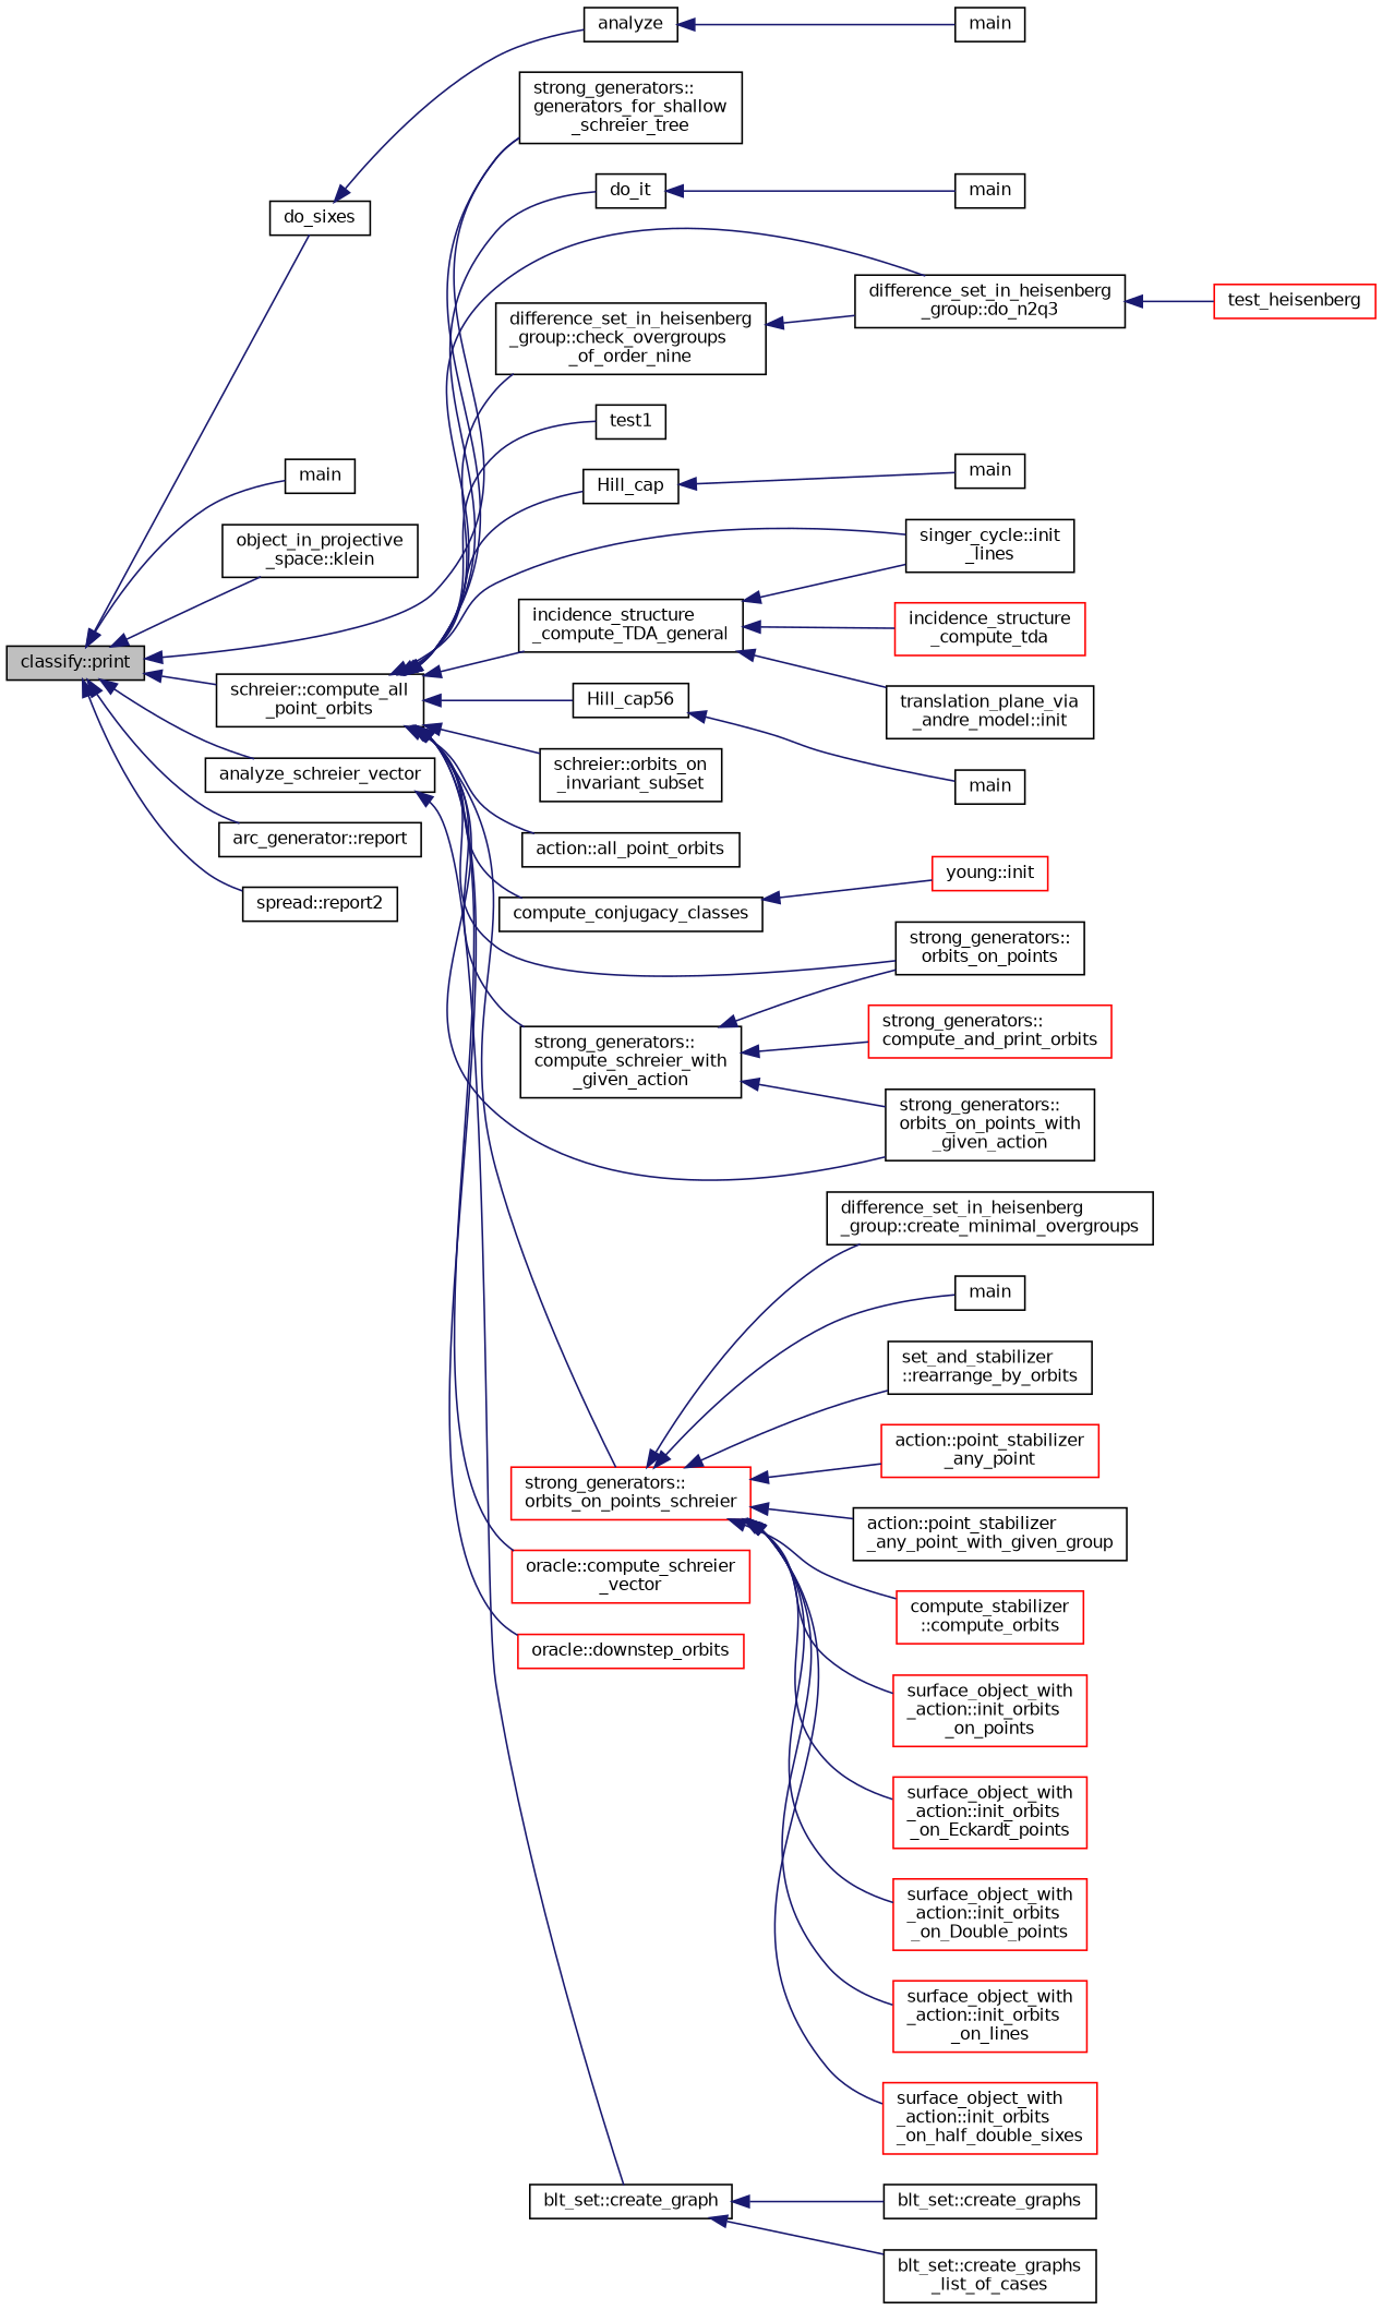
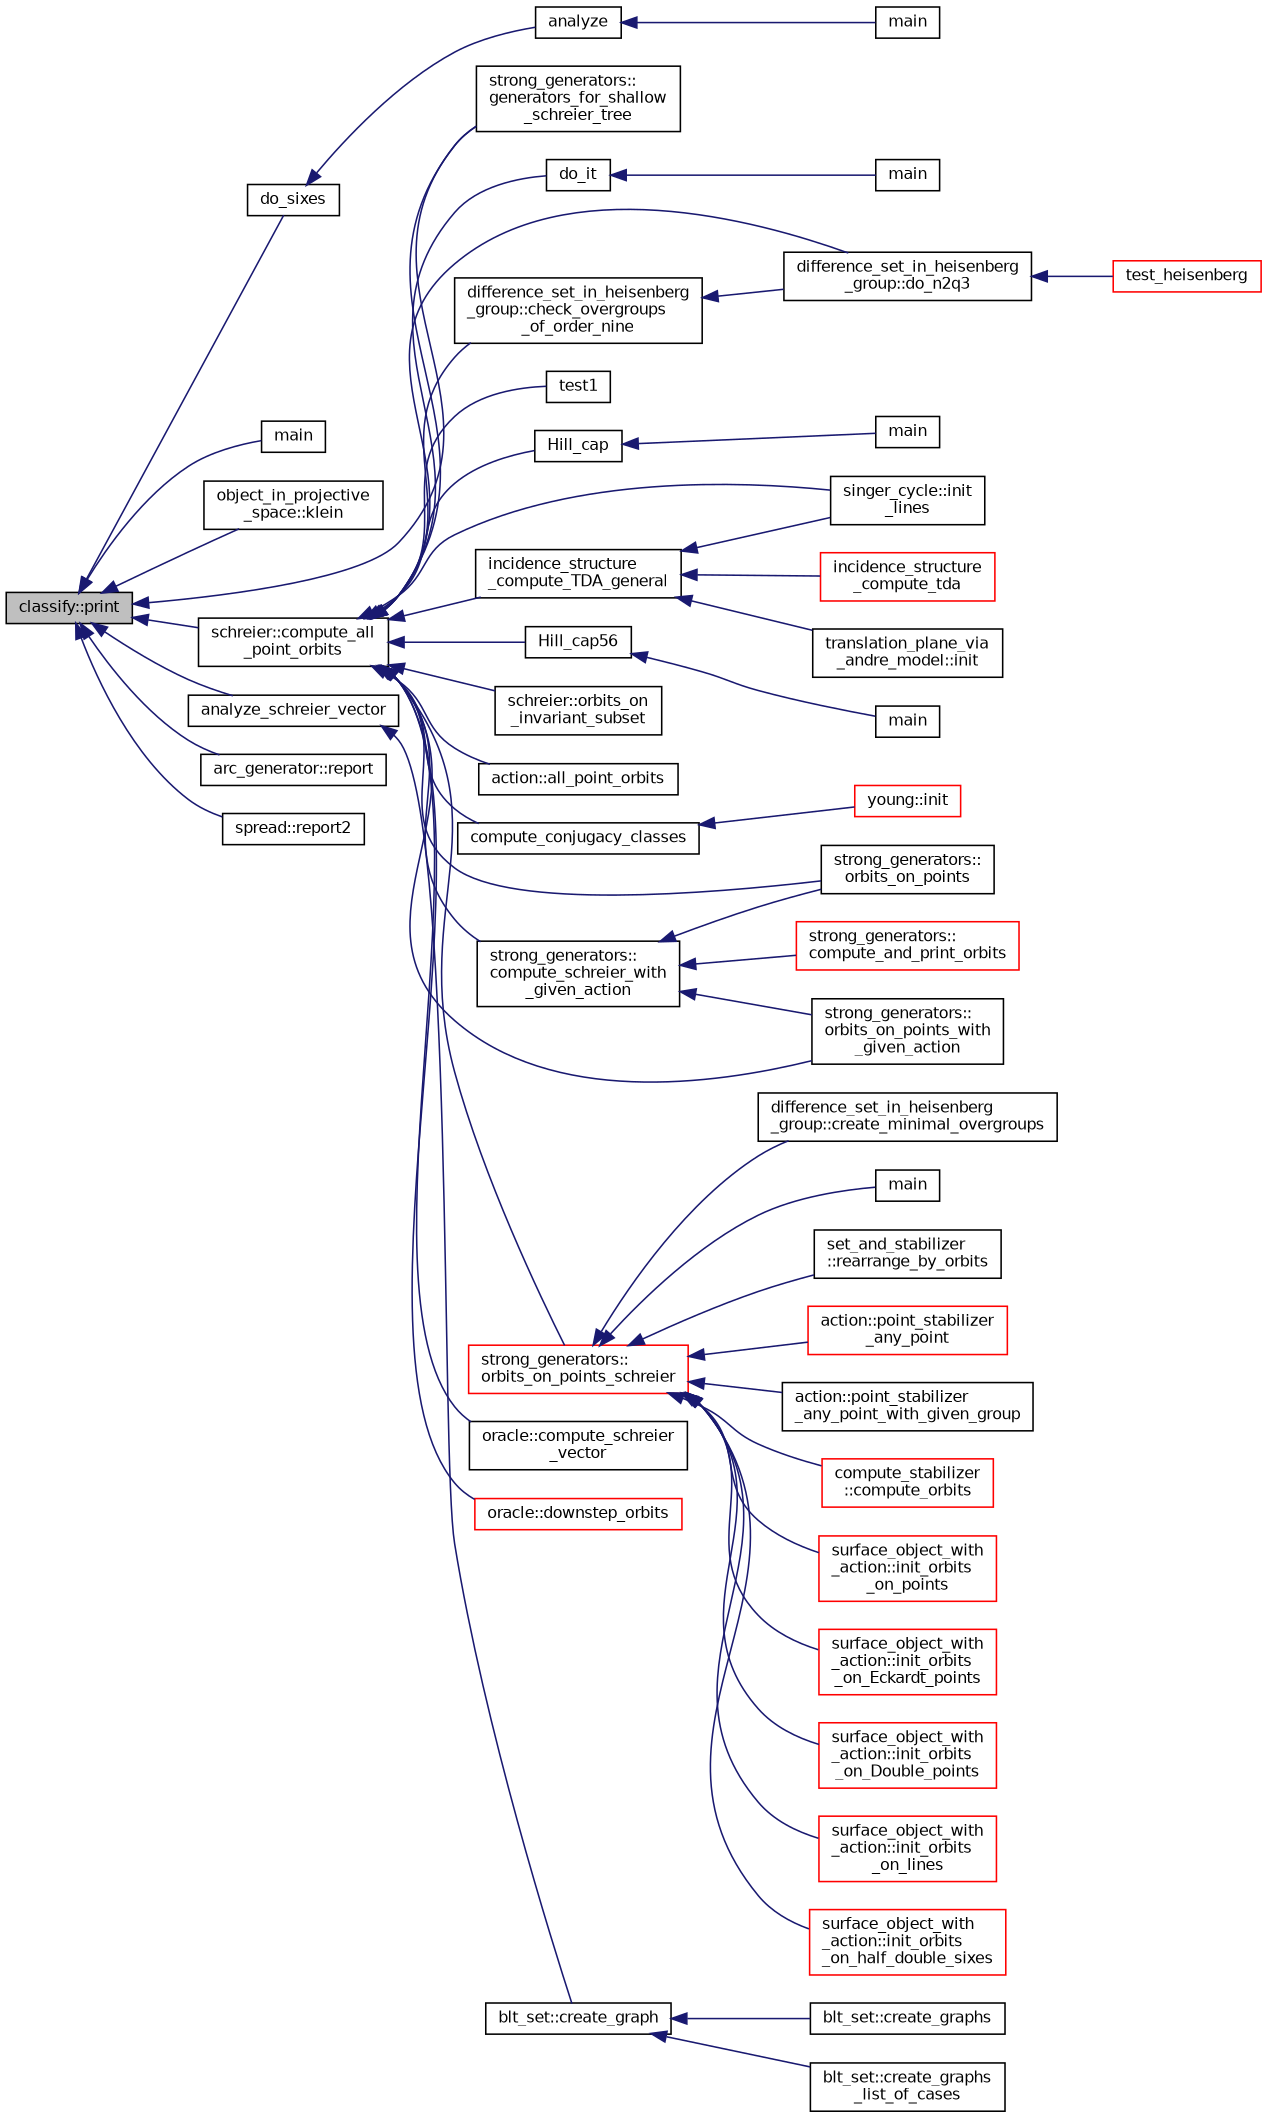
  digraph {
    rankdir=LR
    node [color=black fillcolor=white fontname=Helvetica fontsize=10 shape=record style=filled]
    edge [color=midnightblue dir=back fontname=Helvetica fontsize=10 labelfontname=Helvetica labelfontsize=10 style=solid]
    n1 [fillcolor=grey75 fontcolor=black height=0.2 label="classify::print" width=0.4]
    n2 [height=0.2 label=do_sixes width=0.4]
    n3 [height=0.2 label=main width=0.4]
    n4 [height=0.2 label="object_in_projective\l_space::klein" width=0.4]
    n5 [height=0.2 label="schreier::compute_all\l_point_orbits" width=0.4]
    n6 [height=0.2 label="strong_generators::\lgenerators_for_shallow\l_schreier_tree" width=0.4]
    n7 [height=0.2 label=analyze_schreier_vector width=0.4]
    n8 [height=0.2 label="arc_generator::report" width=0.4]
    n9 [height=0.2 label="spread::report2" width=0.4]
    n10 [height=0.2 label="blt_set::create_graph" width=0.4]
    n11 [height=0.2 label="blt_set::create_graphs" width=0.4]
    n12 [height=0.2 label="blt_set::create_graphs\l_list_of_cases" width=0.4]
    n13 [height=0.2 label=analyze width=0.4]
    n14 [height=0.2 label=do_it width=0.4]
    n15 [height=0.2 label="difference_set_in_heisenberg\l_group::do_n2q3" width=0.4]
    n16 [height=0.2 label="difference_set_in_heisenberg\l_group::check_overgroups\l_of_order_nine" width=0.4]
    n17 [height=0.2 label=test1 width=0.4]
    n18 [height=0.2 label=Hill_cap width=0.4]
    n19 [height=0.2 label="incidence_structure\l_compute_TDA_general" width=0.4]
    n20 [height=0.2 label="singer_cycle::init\l_lines" width=0.4]
    n21 [height=0.2 label=Hill_cap56 width=0.4]
    n22 [height=0.2 label="schreier::orbits_on\l_invariant_subset" width=0.4]
    n23 [height=0.2 label="action::all_point_orbits" width=0.4]
    n24 [height=0.2 label=compute_conjugacy_classes width=0.4]
    n25 [height=0.2 label="strong_generators::\lcompute_schreier_with\l_given_action" width=0.4]
    n26 [height=0.2 label="strong_generators::\lorbits_on_points" width=0.4]
    n27 [height=0.2 label="strong_generators::\lorbits_on_points_with\l_given_action" width=0.4]
    n28 [color=red height=0.2 label="strong_generators::\lorbits_on_points_schreier" width=0.4]
-   n29 [color=red height=0.2 label="oracle::compute_schreier\l_vector" width=0.4]
+   n29 [height=0.2 label="oracle::compute_schreier\l_vector" width=0.4]
    n30 [color=red height=0.2 label="oracle::downstep_orbits" width=0.4]
    n31 [height=0.2 label=main width=0.4]
    n32 [height=0.2 label=main width=0.4]
    n33 [color=red height=0.2 label=test_heisenberg width=0.4]
    n34 [height=0.2 label=main width=0.4]
    n35 [color=red height=0.2 label="incidence_structure\l_compute_tda" width=0.4]
    n36 [height=0.2 label="translation_plane_via\l_andre_model::init" width=0.4]
    n37 [height=0.2 label=main width=0.4]
    n38 [color=red height=0.2 label="young::init" width=0.4]
    n39 [color=red height=0.2 label="strong_generators::\lcompute_and_print_orbits" width=0.4]
    n40 [height=0.2 label="difference_set_in_heisenberg\l_group::create_minimal_overgroups" width=0.4]
    n41 [height=0.2 label=main width=0.4]
    n42 [height=0.2 label="set_and_stabilizer\l::rearrange_by_orbits" width=0.4]
    n43 [color=red height=0.2 label="action::point_stabilizer\l_any_point" width=0.4]
    n44 [height=0.2 label="action::point_stabilizer\l_any_point_with_given_group" width=0.4]
    n45 [color=red height=0.2 label="compute_stabilizer\l::compute_orbits" width=0.4]
    n46 [color=red height=0.2 label="surface_object_with\l_action::init_orbits\l_on_points" width=0.4]
    n47 [color=red height=0.2 label="surface_object_with\l_action::init_orbits\l_on_Eckardt_points" width=0.4]
    n48 [color=red height=0.2 label="surface_object_with\l_action::init_orbits\l_on_Double_points" width=0.4]
    n49 [color=red height=0.2 label="surface_object_with\l_action::init_orbits\l_on_lines" width=0.4]
    n50 [color=red height=0.2 label="surface_object_with\l_action::init_orbits\l_on_half_double_sixes" width=0.4]
    n1 -> n2
    n1 -> n3
    n1 -> n4
    n1 -> n5
    n1 -> n6
    n1 -> n7
    n1 -> n8
    n1 -> n9
    n2 -> n13
    n5 -> n6
    n5 -> n14
    n5 -> n15
    n5 -> n16
    n5 -> n17
    n5 -> n18
    n5 -> n19
    n5 -> n20
    n5 -> n21
    n5 -> n22
    n5 -> n23
    n5 -> n24
    n5 -> n25
    n5 -> n26
    n5 -> n27
    n5 -> n28
    n5 -> n29
    n5 -> n30
    n7 -> n10
    n10 -> n11
    n10 -> n12
    n13 -> n31
    n14 -> n32
    n15 -> n33
    n16 -> n15
    n18 -> n34
    n19 -> n20
    n19 -> n35
    n19 -> n36
    n21 -> n37
    n24 -> n38
    n25 -> n26
    n25 -> n27
    n25 -> n39
    n28 -> n40
    n28 -> n41
    n28 -> n42
    n28 -> n43
    n28 -> n44
    n28 -> n45
    n28 -> n46
    n28 -> n47
    n28 -> n48
    n28 -> n49
    n28 -> n50
  }
